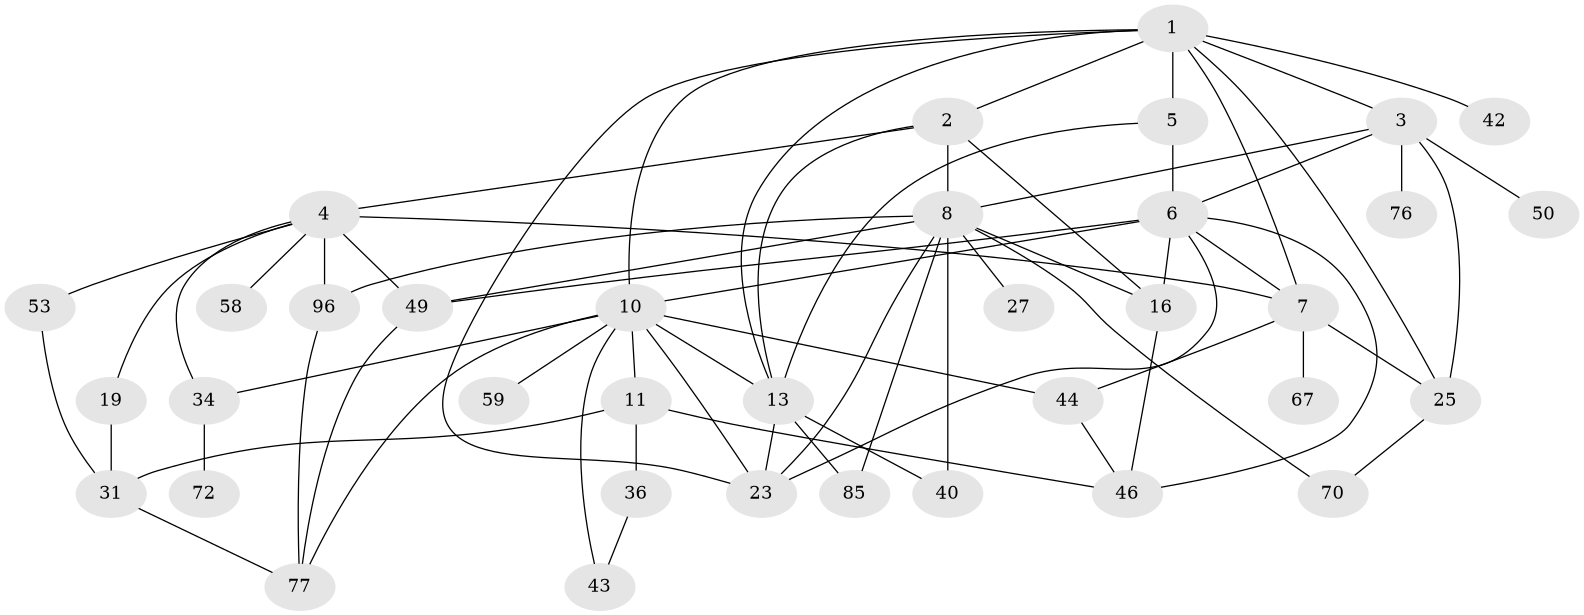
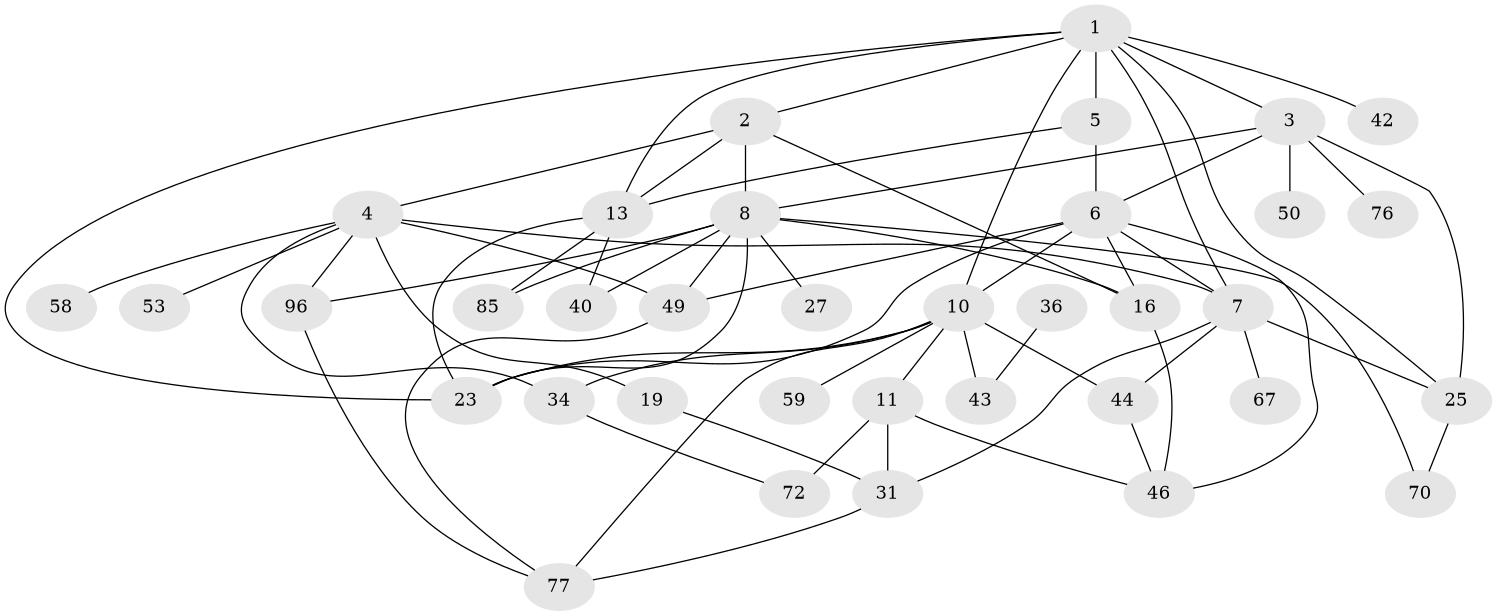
  graph {
    node [color=gray90 style=filled]
    1 [super="+14"]
    2 [super="+54"]
    3 [super="+37+60+48"]
    5
    7 [super="+15+29"]
    10 [super="+41+65+89"]
    13 [super="+56+90+20+47"]
    25 [super="+68"]
    42
    23 [super="+51"]
    4 [super="+18+32"]
    8 [super="+12+21"]
    16 [super="+79+53"]
    6 [super="+55+9"]
    50
    76
    31 [super="+33+66"]
    44 [super="+74"]
    67
    34 [super="+39"]
    11 [super="+28"]
    43
    59
    77
    40
    85
    70 [super="+87"]
    19
    n29 [label=96 super="+52"]
    49 [super="+75"]
    58
    n32 [label=53]
    27
    46 [super="+71+69"]
    72
    36
    1 -- 2
    1 -- 3
    1 -- 5
    1 -- 7
    1 -- 10
    1 -- 13
    1 -- 25
    1 -- 42
    1 -- 23
    2 -- 13
    2 -- 4
    2 -- 8
    2 -- 16
    3 -- 25
    3 -- 8
    3 -- 6
    3 -- 50
    3 -- 76
    5 -- 13
    5 -- 6 [weight=2]
    7 -- 25
-   n32 -- 31
+   7 -- 31
    7 -- 44
    7 -- 67
-   10 -- 13
    10 -- 23
    10 -- 44
    10 -- 34
    10 -- 11
    10 -- 43
    10 -- 59
    10 -- 77
    13 -- 23
    13 -- 40
    13 -- 85
    25 -- 70
    4 -- 7
    4 -- 34
    4 -- 19
    4 -- n29
    4 -- 49 [weight=2]
    4 -- 58
    4 -- n32
    8 -- 23
    8 -- 16
    8 -- 40
    8 -- 85
    8 -- 70
    8 -- n29
    8 -- 49
    8 -- 27
    16 -- 46
    6 -- 7
    6 -- 10
    6 -- 23
    6 -- 16
    6 -- 49
    6 -- 46
    31 -- 77
    44 -- 46
    34 -- 72
    11 -- 31
    11 -- 46
-   11 -- 36
+   11 -- 72
    19 -- 31
    n29 -- 77
    49 -- 77
    36 -- 43
  }
